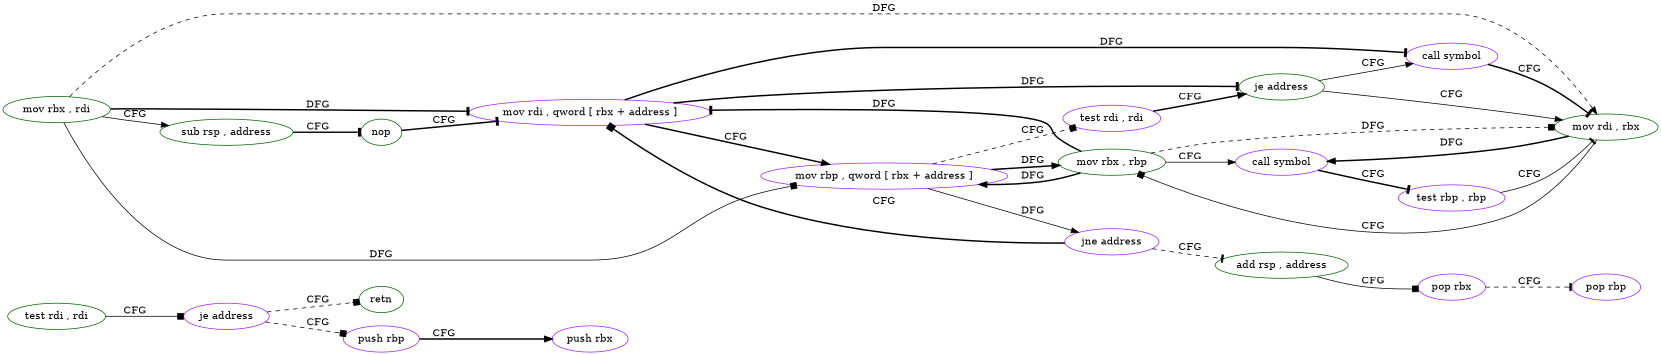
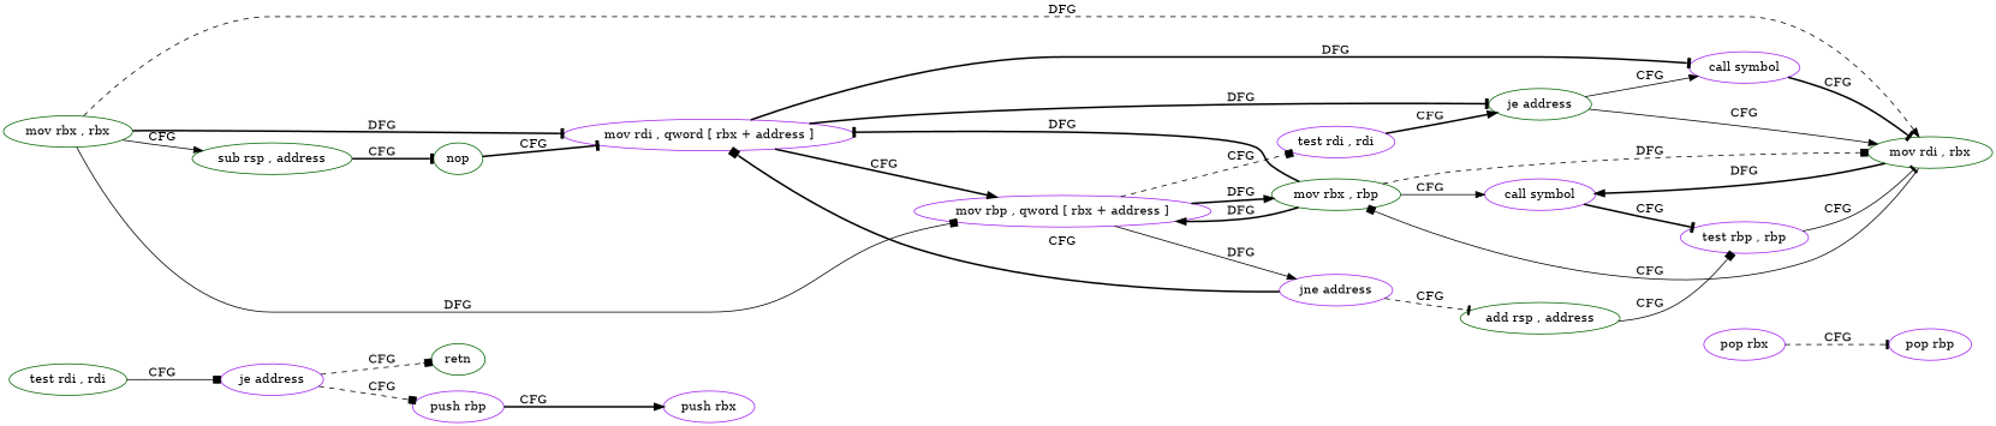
  digraph {
    rankdir=LR
    node [color=purple]
    edge [arrowhead=normal style=bold]
    n1 [color=darkgreen label="test rdi , rdi"]
    n2 [label="je address"]
    n3 [color=darkgreen label=retn]
    n4 [label="push rbp"]
    n5 [label="push rbx"]
-   n6 [color=darkgreen label="mov rbx , rdi"]
+   n6 [color=darkgreen label="mov rbx , rbx"]
    n7 [color=darkgreen label="sub rsp , address"]
    n8 [label="mov rdi , qword [ rbx + address ]"]
    n9 [color=darkgreen label="mov rdi , rbx"]
    n10 [label="mov rbp , qword [ rbx + address ]"]
    n11 [color=darkgreen label=nop]
    n12 [label="call symbol"]
    n13 [color=darkgreen label="je address"]
    n14 [color=darkgreen label="mov rbx , rbp"]
    n15 [label="call symbol"]
    n16 [label="jne address"]
    n17 [label="test rdi , rdi"]
    n18 [label="test rbp , rbp"]
    n19 [color=darkgreen label="add rsp , address"]
    n20 [label="pop rbx"]
    n21 [label="pop rbp"]
    n1 -> n2 [arrowhead=box label=CFG style=solid]
    n2 -> n3 [arrowhead=box label=CFG style=dashed]
    n2 -> n4 [arrowhead=box label=CFG style=dashed]
    n4 -> n5 [label=CFG]
    n6 -> n7 [label=CFG style=solid]
    n6 -> n8 [arrowhead=tee label=DFG]
    n6 -> n9 [label=DFG style=dashed]
    n6 -> n10 [arrowhead=box label=DFG style=solid]
    n7 -> n11 [arrowhead=tee label=CFG]
    n8 -> n10 [label=CFG]
    n8 -> n12 [arrowhead=tee label=DFG]
    n8 -> n13 [arrowhead=tee label=DFG]
    n9 -> n14 [arrowhead=box label=CFG style=solid]
    n9 -> n15 [label=DFG]
    n10 -> n14 [label=DFG]
    n10 -> n16 [label=DFG style=solid]
    n10 -> n17 [arrowhead=box label=CFG style=dashed]
    n11 -> n8 [arrowhead=tee label=CFG]
    n12 -> n9 [arrowhead=tee label=CFG]
    n13 -> n9 [label=CFG style=solid]
    n13 -> n12 [label=CFG style=solid]
    n14 -> n8 [arrowhead=tee label=DFG]
    n14 -> n9 [arrowhead=box label=DFG style=dashed]
    n14 -> n10 [label=DFG]
    n14 -> n15 [label=CFG style=solid]
    n15 -> n18 [arrowhead=tee label=CFG]
    n16 -> n8 [arrowhead=box label=CFG]
    n16 -> n19 [arrowhead=tee label=CFG style=dashed]
    n17 -> n13 [label=CFG]
    n18 -> n9 [arrowhead=tee label=CFG style=solid]
-   n19 -> n20 [arrowhead=box label=CFG style=solid]
+   n19 -> n18 [arrowhead=box label=CFG style=solid]
    n20 -> n21 [arrowhead=tee label=CFG style=dashed]
  }
